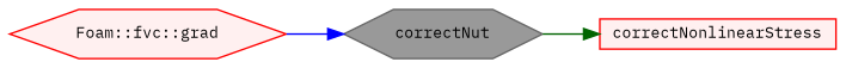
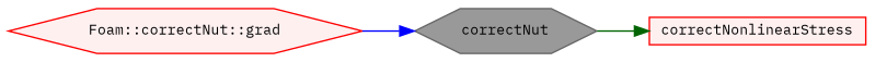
  digraph {
    fontname="IBM Plex Mono"
    rankdir=LR
    node [color=red fillcolor="#FFF0F0" fontname="IBM Plex Mono" fontsize=10 shape=hexagon style=filled]
    edge [fontname="IBM Plex Mono" fontsize=10 labelfontname=Helvetica labelfontsize=10 style=solid]
    n1 [color=gray40 fillcolor=grey60 fontcolor=black height=0.2 label=correctNut width=0.4]
    n2 [height=0.2 label=correctNonlinearStress shape=box width=0.4]
-   n3 [height=0.2 label="Foam::fvc::grad" width=0.4]
+   n3 [height=0.2 label="Foam::correctNut::grad" width=0.4]
    n1 -> n2 [color=darkgreen]
    n3 -> n1 [color=blue]
  }
